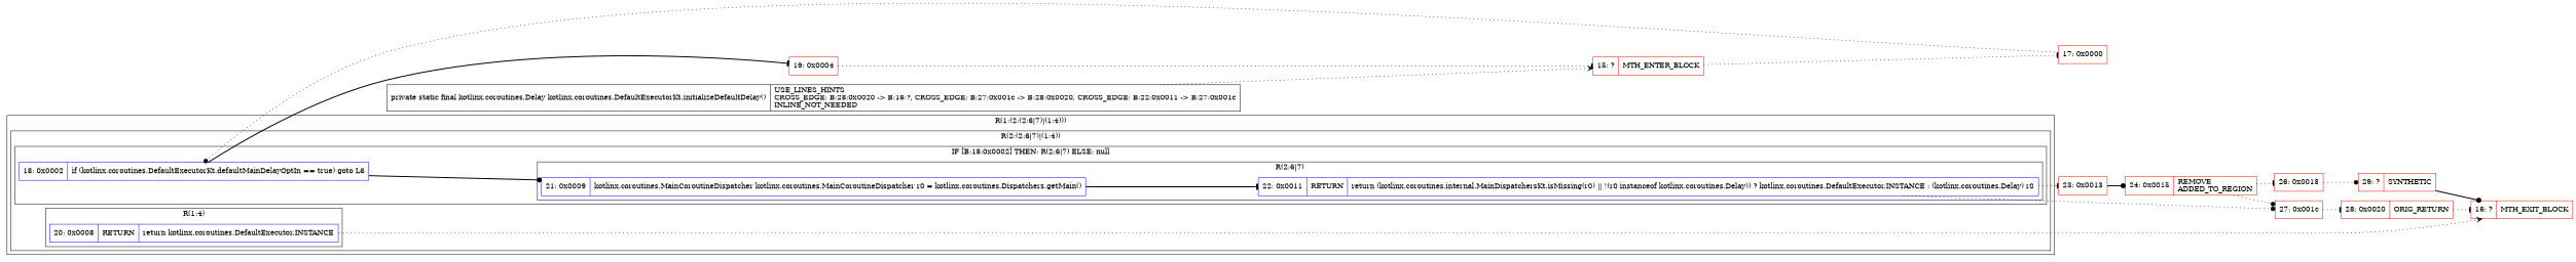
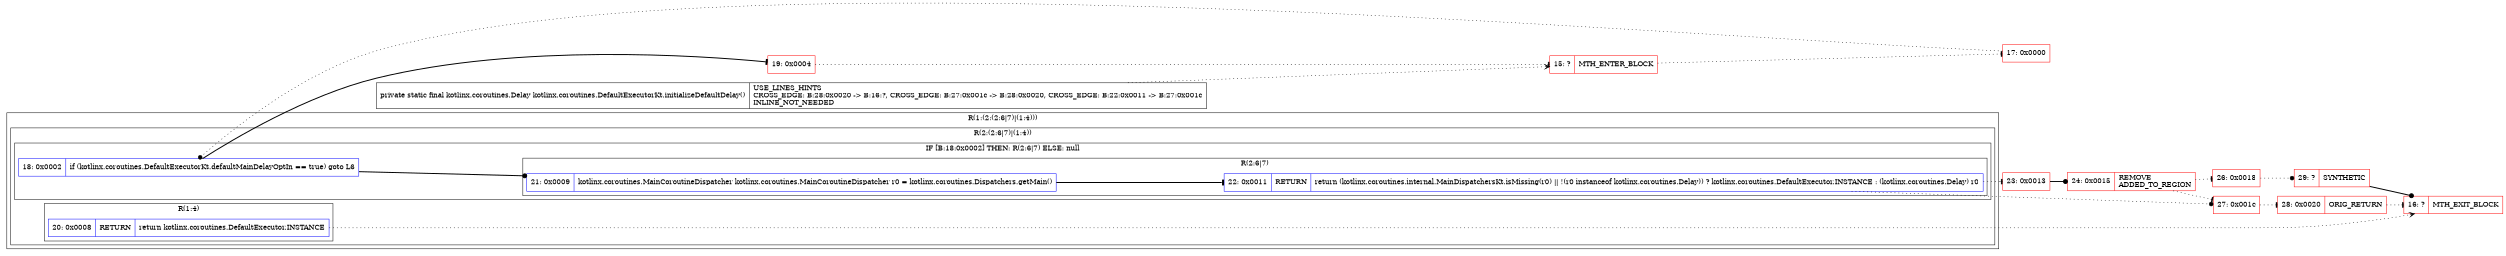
  digraph {
    rankdir=LR
    node [color=red shape=record]
    edge [arrowhead=tee style=dotted]
    n1 [color=blue label="{21\:\ 0x0009|kotlinx.coroutines.MainCoroutineDispatcher kotlinx.coroutines.MainCoroutineDispatcher r0 = kotlinx.coroutines.Dispatchers.getMain()\l}"]
    n2 [color=blue label="{22\:\ 0x0011|RETURN\l|return (kotlinx.coroutines.internal.MainDispatchersKt.isMissing(r0) \|\| !(r0 instanceof kotlinx.coroutines.Delay)) ? kotlinx.coroutines.DefaultExecutor.INSTANCE : (kotlinx.coroutines.Delay) r0\l}"]
    n3 [color=blue label="{18\:\ 0x0002|if (kotlinx.coroutines.DefaultExecutorKt.defaultMainDelayOptIn == true) goto L6\l}"]
    n4 [color=blue label="{20\:\ 0x0008|RETURN\l|return kotlinx.coroutines.DefaultExecutor.INSTANCE\l}"]
    n5 [label="{23\:\ 0x0013}"]
    n6 [label="{27\:\ 0x001c}"]
    n7 [label="{19\:\ 0x0004}"]
    n8 [label="{16\:\ ?|MTH_EXIT_BLOCK\l}"]
    n9 [label="{15\:\ ?|MTH_ENTER_BLOCK\l}"]
    n10 [label="{24\:\ 0x0015|REMOVE\lADDED_TO_REGION\l}"]
    n11 [label="{28\:\ 0x0020|ORIG_RETURN\l}"]
    n12 [label="{17\:\ 0x0000}"]
    n13 [label="{26\:\ 0x0018}"]
    n14 [label="{29\:\ ?|SYNTHETIC\l}"]
    n15 [label="{private static final kotlinx.coroutines.Delay kotlinx.coroutines.DefaultExecutorKt.initializeDefaultDelay()  | USE_LINES_HINTS\lCROSS_EDGE: B:28:0x0020 \-\> B:16:?, CROSS_EDGE: B:27:0x001c \-\> B:28:0x0020, CROSS_EDGE: B:22:0x0011 \-\> B:27:0x001c\lINLINE_NOT_NEEDED\l}" color=""]
    subgraph cluster_1 {
      label="R(1:(2:(2:6|7)|(1:4)))"
      subgraph cluster_2 {
        label="R(2:(2:6|7)|(1:4))"
        subgraph cluster_3 {
          label="IF [B:18:0x0002] THEN: R(2:6|7) ELSE: null"
          n3
          subgraph cluster_4 {
            label="R(2:6|7)"
            n1
            n2
          }
        }
        subgraph cluster_5 {
          label="R(1:4)"
          n4
        }
      }
    }
    n1 -> n2 [style=bold]
    n2 -> n5
    n2 -> n6 [arrowhead=dot]
    n3 -> n1 [arrowhead=dot style=bold]
    n3 -> n7 [style=bold]
    n4 -> n8 [arrowhead=vee]
    n5 -> n10 [arrowhead=dot style=bold]
    n6 -> n11
    n7 -> n9
    n9 -> n12
-   n10 -> n6 [arrowhead=dot]
+   n10 -> n6
    n10 -> n13
    n11 -> n8
    n12 -> n3 [arrowhead=dot]
    n13 -> n14 [arrowhead=dot]
    n14 -> n8 [arrowhead=dot style=bold]
    n15 -> n9 [arrowhead=vee]
  }
